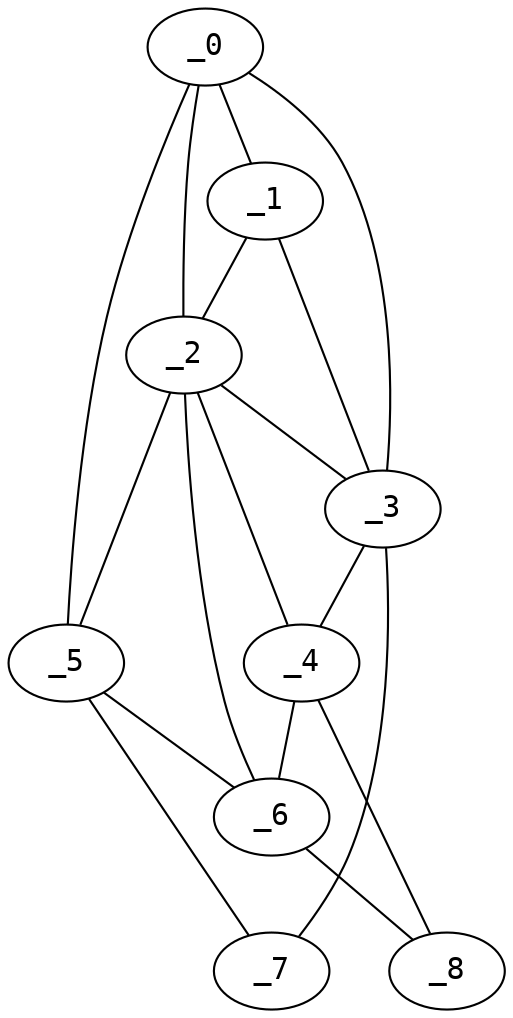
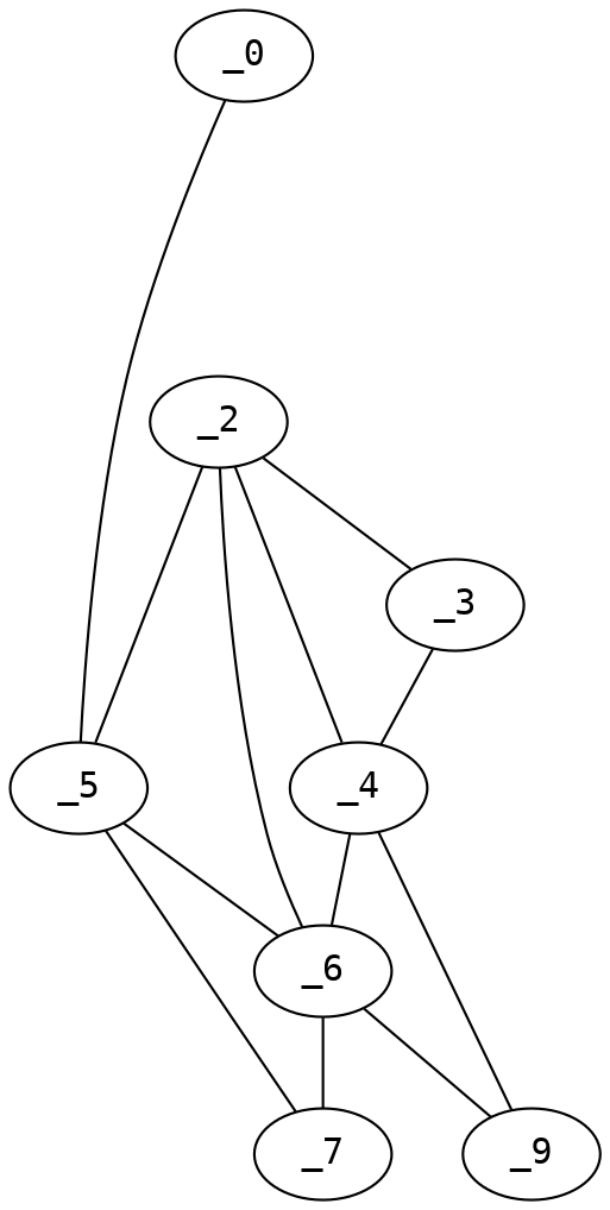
  graph {
    fontname="DejaVu Sans Mono"
    node [fontname="DejaVu Sans Mono" x=89]
    edge [fontname="DejaVu Sans Mono" valence=2]
    _0 [x=37 y=76]
-   _1 [x=41 y=79]
    _2 [x=79 y=69]
    _3 [x=82 y=122]
    _5 [y=12]
    _4 [x=87 y=120]
    _6 [y=65]
    _7 [x=100 y=15]
-   _9 [x=122 y=54 label=_8]
-   _0 -- _1
-   _0 -- _2 [valence=1]
-   _0 -- _3 [valence=1]
+   _9 [x=122 y=54]
    _0 -- _5 [valence=1]
-   _1 -- _2
-   _1 -- _3 [valence=1]
    _2 -- _3
    _2 -- _5
    _2 -- _4
    _2 -- _6 [valence=1]
    _3 -- _4 [valence=1]
    _5 -- _6
    _5 -- _7 [valence=1]
    _4 -- _6
    _4 -- _9 [valence=1]
-   _3 -- _7
+   _6 -- _7
    _6 -- _9
  }
